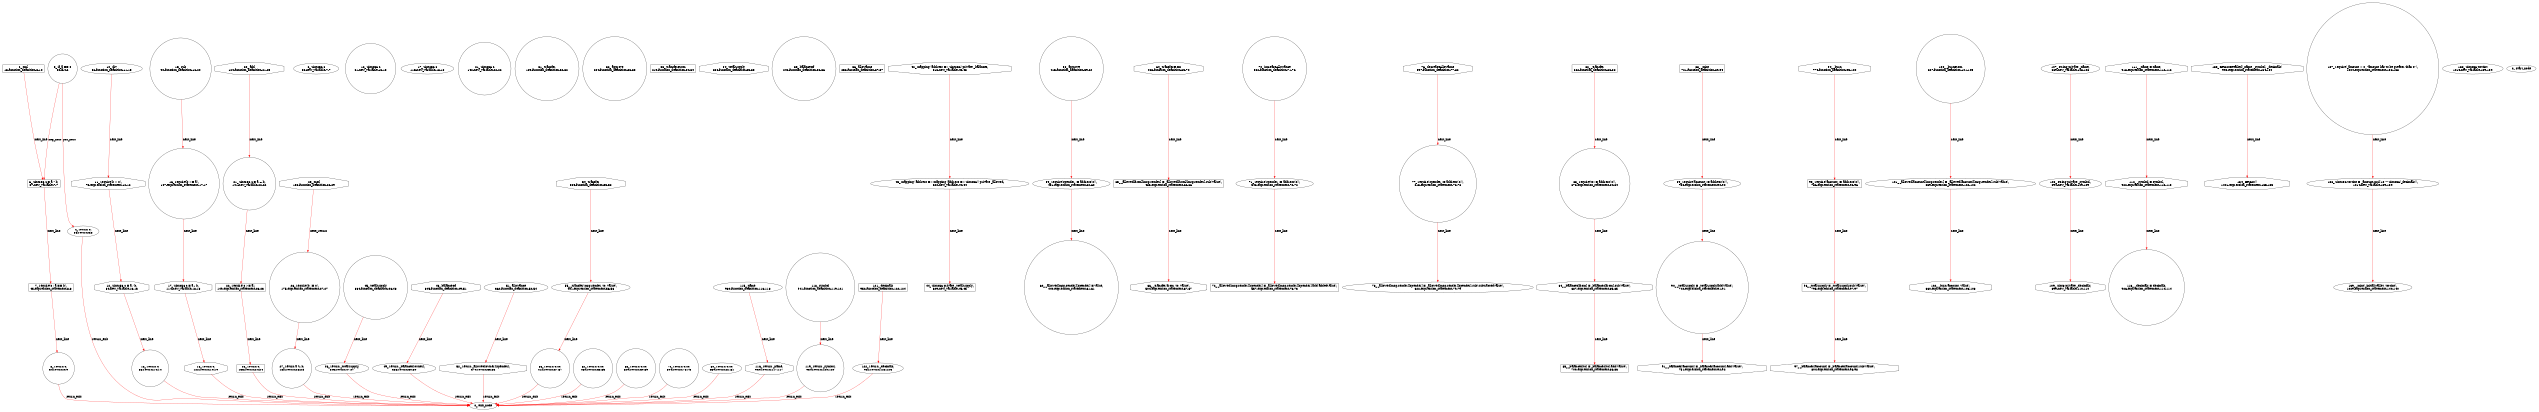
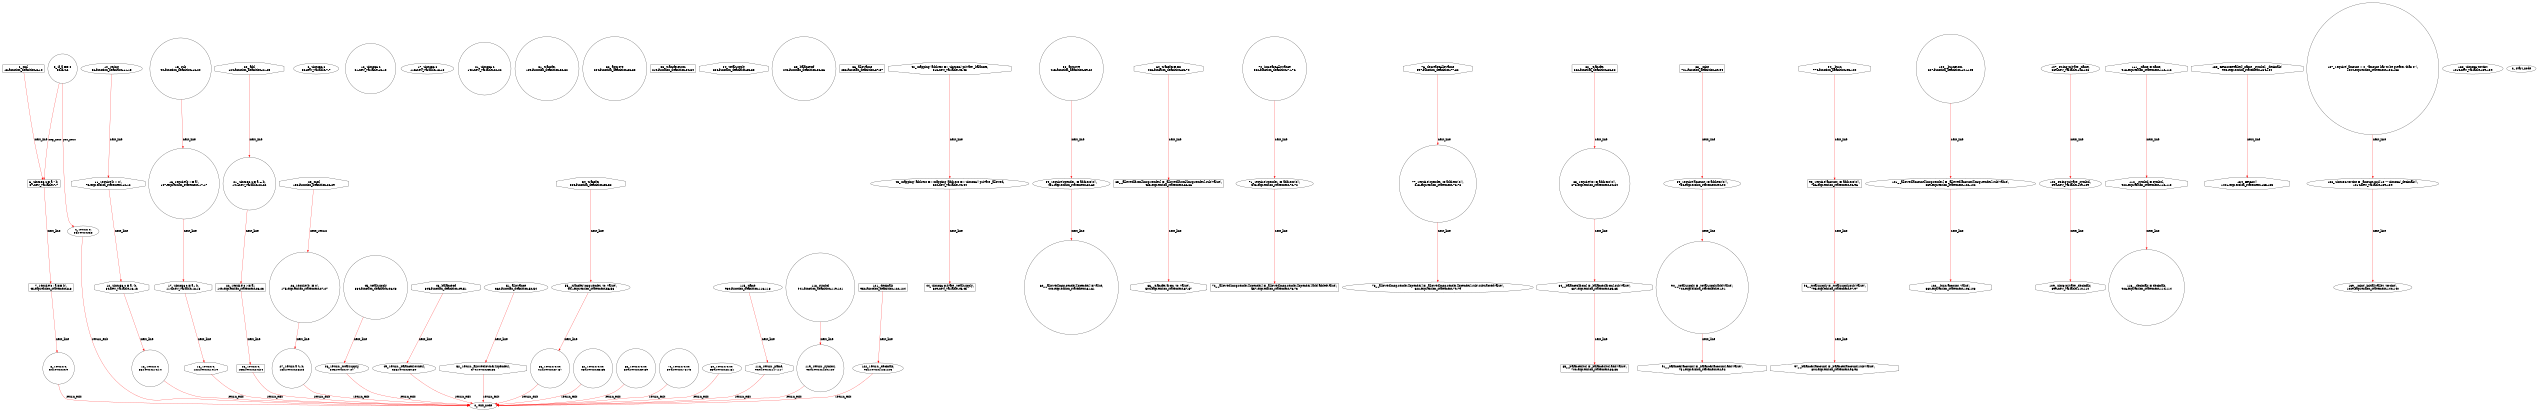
  digraph {
    node [shape=circle type_label=expression_statement]
    edge [color=red controlflow_type=next_line edge_type=CFG_edge]
    n1 [label="2_ mul\n13-function_definition-3-10" shape=box type_label=function_definition]
    n2 [label="6_ uint256 c = a * b;\n37-new_variable-7-7" shape=box type_label=new_variable]
    n3 [label="7_ require(c / a == b);\n45-expression_statement-8-8" shape=box]
    n4 [label="3_ if_a == 0\n30-if-4-6" type_label=if]
    n5 [label="4_ return 0;\n35-return-5-5" shape=ellipse type_label=return]
    n6 [label="0_ exit_node" shape=ellipse type_label=exit]
    n7 [label="8_ return c;\n54-return-9-9" type_label=return]
    n8 [label="6_ uint256 c\n38-new_variable-7-7" shape=ellipse type_label=new_variable]
-   n9 [label="10_ div\n56-function_definition-11-15" shape=ellipse type_label=function_definition]
+   n9 [label="10_ string\n56-function_definition-11-15" shape=ellipse type_label=function_definition]
    n10 [label="11_ require(b > 0);\n73-expression_statement-12-12" shape=octagon]
    n11 [label="12_ uint256 c = a / b;\n80-new_variable-13-13" shape=octagon type_label=new_variable]
    n12 [label="13_ return c;\n88-return-14-14" type_label=return]
    n13 [label="12_ uint256 c\n81-new_variable-13-13" type_label=new_variable]
    n14 [label="15_ sub\n90-function_definition-16-20" type_label=function_definition]
    n15 [label="16_ require(b <= a);\n107-expression_statement-17-17"]
    n16 [label="17_ uint256 c = a - b;\n114-new_variable-18-18" shape=octagon type_label=new_variable]
    n17 [label="18_ return c;\n122-return-19-19" shape=octagon type_label=return]
    n18 [label="17_ uint256 c\n115-new_variable-18-18" shape=ellipse type_label=new_variable]
    n19 [label="20_ add\n124-function_definition-21-25" shape=octagon type_label=function_definition]
    n20 [label="21_ uint256 c = a + b;\n141-new_variable-22-22" type_label=new_variable]
    n21 [label="22_ require(c >= a);\n149-expression_statement-23-23" shape=box]
    n22 [label="23_ return c;\n156-return-24-24" shape=box type_label=return]
    n23 [label="21_ uint256 c\n142-new_variable-22-22" type_label=new_variable]
    n24 [label="25_ mod\n158-function_definition-26-29" shape=octagon type_label=function_definition]
    n25 [label="26_ require(b != 0);\n175-expression_statement-27-27"]
    n26 [label="27_ return a % b;\n182-return-28-28" type_label=return]
    n27 [label="31_ transfer\n189-function_definition-32-32" type_label=function_definition]
    n28 [label="32_ approve\n204-function_definition-33-33" type_label=function_definition]
    n29 [label="33_ transferFrom\n219-function_definition-34-34" shape=box type_label=function_definition]
    n30 [label="34_ totalSupply\n238-function_definition-35-35" shape=octagon type_label=function_definition]
    n31 [label="35_ balanceOf\n246-function_definition-36-36" type_label=function_definition]
    n32 [label="36_ allowance\n258-function_definition-37-37" shape=box type_label=function_definition]
    n33 [label="42_ mapping (address => uint256) private _balances;\n313-new_variable-43-43" shape=octagon type_label=new_variable]
    n34 [label="43_ mapping (address => mapping (address => uint256)) private _allowed;\n320-new_variable-44-44" shape=ellipse type_label=new_variable]
    n35 [label="44_ uint256 private _totalSupply;\n329-new_variable-45-45" shape=box type_label=new_variable]
    n36 [label="45_ totalSupply\n334-function_definition-46-48" type_label=function_definition]
    n37 [label="46_ return _totalSupply;\n343-return-47-47" shape=ellipse type_label=return]
    n38 [label="48_ balanceOf\n345-function_definition-49-51" shape=octagon type_label=function_definition]
    n39 [label="49_ return _balances[owner];\n358-return-50-50" shape=ellipse type_label=return]
    n40 [label="51_ allowance\n362-function_definition-52-54" shape=ellipse type_label=function_definition]
    n41 [label="52_ return _allowed[owner][spender];\n379-return-53-53" shape=octagon type_label=return]
    n42 [label="54_ transfer\n385-function_definition-55-58" shape=octagon type_label=function_definition]
    n43 [label="55_ _transfer(msg.sender, to, value);\n401-expression_statement-56-56" shape=ellipse]
    n44 [label="56_ return true;\n412-return-57-57" type_label=return]
    n45 [label="58_ approve\n415-function_definition-59-64" type_label=function_definition]
    n46 [label="59_ require(spender != address(0));\n431-expression_statement-60-60" shape=ellipse]
    n47 [label="60_ _allowed[msg.sender][spender] = value;\n440-expression_statement-61-61"]
    n48 [label="62_ return true;\n460-return-63-63" type_label=return]
    n49 [label="64_ transferFrom\n463-function_definition-65-70" shape=octagon type_label=function_definition]
    n50 [label="65_ _allowed[from][msg.sender] = _allowed[from][msg.sender].sub(value);\n483-expression_statement-66-66" shape=box]
    n51 [label="66_ _transfer(from, to, value);\n504-expression_statement-67-67" shape=octagon]
    n52 [label="68_ return true;\n529-return-69-69" type_label=return]
    n53 [label="70_ increaseAllowance\n532-function_definition-71-76" type_label=function_definition]
    n54 [label="71_ require(spender != address(0));\n548-expression_statement-72-72" shape=ellipse]
    n55 [label="72_ _allowed[msg.sender][spender] = _allowed[msg.sender][spender].add(addedValue);\n557-expression_statement-73-73" shape=box]
    n56 [label="74_ return true;\n594-return-75-75" type_label=return]
    n57 [label="76_ decreaseAllowance\n597-function_definition-77-82" shape=octagon type_label=function_definition]
    n58 [label="77_ require(spender != address(0));\n613-expression_statement-78-78"]
    n59 [label="78_ _allowed[msg.sender][spender] = _allowed[msg.sender][spender].sub(subtractedValue);\n622-expression_statement-79-79" shape=ellipse]
    n60 [label="80_ return true;\n659-return-81-81" shape=ellipse type_label=return]
    n61 [label="82_ _transfer\n662-function_definition-83-88" shape=box type_label=function_definition]
    n62 [label="83_ require(to != address(0));\n678-expression_statement-84-84"]
    n63 [label="84_ _balances[from] = _balances[from].sub(value);\n687-expression_statement-85-85" shape=octagon]
    n64 [label="85_ _balances[to] = _balances[to].add(value);\n700-expression_statement-86-86" shape=box]
    n65 [label="88_ _mint\n721-function_definition-89-94" shape=box type_label=function_definition]
    n66 [label="89_ require(account != address(0));\n733-expression_statement-90-90" shape=ellipse]
    n67 [label="90_ _totalSupply = _totalSupply.add(value);\n742-expression_statement-91-91"]
    n68 [label="91_ _balances[account] = _balances[account].add(value);\n751-expression_statement-92-92" shape=octagon]
    n69 [label="94_ _burn\n774-function_definition-95-100" shape=octagon type_label=function_definition]
    n70 [label="95_ require(account != address(0));\n786-expression_statement-96-96" shape=box]
    n71 [label="96_ _totalSupply = _totalSupply.sub(value);\n795-expression_statement-97-97" shape=box]
    n72 [label="97_ _balances[account] = _balances[account].sub(value);\n804-expression_statement-98-98" shape=octagon]
    n73 [label="100_ _burnFrom\n827-function_definition-101-105" type_label=function_definition]
    n74 [label="101_ _allowed[account][msg.sender] = _allowed[account][msg.sender].sub(value);\n839-expression_statement-102-102" shape=ellipse]
    n75 [label="102_ _burn(account, value);\n860-expression_statement-103-103" shape=octagon]
    n76 [label="107_ string private _name;\n889-new_variable-108-108" shape=ellipse type_label=new_variable]
    n77 [label="108_ string private _symbol;\n894-new_variable-109-109" shape=ellipse type_label=new_variable]
    n78 [label="109_ uint8 private _decimals;\n899-new_variable-110-110" shape=octagon type_label=new_variable]
    n79 [label="111_ _name = name;\n918-expression_statement-112-112" shape=octagon]
    n80 [label="112_ _symbol = symbol;\n922-expression_statement-113-113" shape=octagon]
    n81 [label="113_ _decimals = decimals;\n926-expression_statement-114-114"]
    n82 [label="115_ name\n930-function_definition-116-118" shape=ellipse type_label=function_definition]
    n83 [label="116_ return _name;\n939-return-117-117" shape=octagon type_label=return]
    n84 [label="118_ symbol\n941-function_definition-119-121" type_label=function_definition]
    n85 [label="119_ return _symbol;\n950-return-120-120" type_label=return]
    n86 [label="121_ decimals\n952-function_definition-122-124" shape=box type_label=function_definition]
    n87 [label="122_ return _decimals;\n961-return-123-123" shape=ellipse type_label=return]
    n88 [label="133_ ERC20Detailed(_name, _symbol, _decimals)\n993-expression_statement-134-134" shape=octagon]
    n89 [label="134_ ERC20()\n1001-expression_statement-135-135" shape=octagon]
    n90 [label="137_ require(_amount > 0, \"amount has to be greater than 0\");\n1004-expression_statement-138-138"]
    n91 [label="138_ uint256 toMint = _amount.mul(10 ** uint256(_decimals));\n1014-new_variable-139-139" shape=ellipse type_label=new_variable]
    n92 [label="139_ _mint(_initialWallet, toMint);\n1029-expression_statement-140-140" shape=ellipse]
    n93 [label="138_ uint256 toMint\n1015-new_variable-139-139" shape=ellipse type_label=new_variable]
    n94 [label="0_ start_node" shape=ellipse type_label=start]
    n1 -> n2 [label=next_line]
    n2 -> n3 [label=next_line]
    n3 -> n7 [label=next_line]
    n4 -> n2 [controlflow_type=neg_next label=neg_next]
    n4 -> n5 [controlflow_type=pos_next label=pos_next]
    n5 -> n6 [controlflow_type=return_exit label=return_exit]
    n7 -> n6 [controlflow_type=return_exit label=return_exit]
    n9 -> n10 [label=next_line]
    n10 -> n11 [label=next_line]
    n11 -> n12 [label=next_line]
    n12 -> n6 [controlflow_type=return_exit label=return_exit]
    n14 -> n15 [label=next_line]
    n15 -> n16 [label=next_line]
    n16 -> n17 [label=next_line]
    n17 -> n6 [controlflow_type=return_exit label=return_exit]
    n19 -> n20 [label=next_line]
    n20 -> n21 [label=next_line]
    n21 -> n22 [label=next_line]
    n22 -> n6 [controlflow_type=return_exit label=return_exit]
    n24 -> n25 [label=next_return]
    n25 -> n26 [label=next_line]
    n26 -> n6 [controlflow_type=return_exit label=return_exit]
    n33 -> n34 [label=next_line]
    n34 -> n35 [label=next_line]
    n36 -> n37 [label=next_line]
    n37 -> n6 [controlflow_type=return_exit label=return_exit]
    n38 -> n39 [label=next_line]
    n39 -> n6 [controlflow_type=return_exit label=return_exit]
    n40 -> n41 [label=next_line]
    n41 -> n6 [controlflow_type=return_exit label=return_exit]
    n42 -> n43 [label=next_line]
    n43 -> n44 [label=next_line]
    n44 -> n6 [controlflow_type=return_exit label=return_exit]
    n45 -> n46 [label=next_line]
    n46 -> n47 [label=next_line]
    n48 -> n6 [controlflow_type=return_exit label=return_exit]
    n49 -> n50 [label=next_line]
    n50 -> n51 [label=next_line]
    n52 -> n6 [controlflow_type=return_exit label=return_exit]
    n53 -> n54 [label=next_line]
    n54 -> n55 [label=next_line]
    n56 -> n6 [controlflow_type=return_exit label=return_exit]
    n57 -> n58 [label=next_line]
    n58 -> n59 [label=next_line]
    n60 -> n6 [controlflow_type=return_exit label=return_exit]
    n61 -> n62 [label=next_line]
    n62 -> n63 [label=next_line]
    n63 -> n64 [label=next_line]
    n65 -> n66 [label=next_line]
    n66 -> n67 [label=next_line]
    n67 -> n68 [label=next_line]
    n69 -> n70 [label=next_line]
    n70 -> n71 [label=next_line]
    n71 -> n72 [label=next_line]
    n73 -> n74 [label=next_line]
    n74 -> n75 [label=next_line]
    n76 -> n77 [label=next_line]
    n77 -> n78 [label=next_line]
    n79 -> n80 [label=next_line]
    n80 -> n81 [label=next_line]
    n82 -> n83 [label=next_line]
    n83 -> n6 [controlflow_type=return_exit label=return_exit]
    n84 -> n85 [label=next_line]
    n85 -> n6 [controlflow_type=return_exit label=return_exit]
    n86 -> n87 [label=next_line]
    n87 -> n6 [controlflow_type=return_exit label=return_exit]
    n88 -> n89 [label=next_line]
    n90 -> n91 [label=next_line]
    n91 -> n92 [label=next_line]
  }
